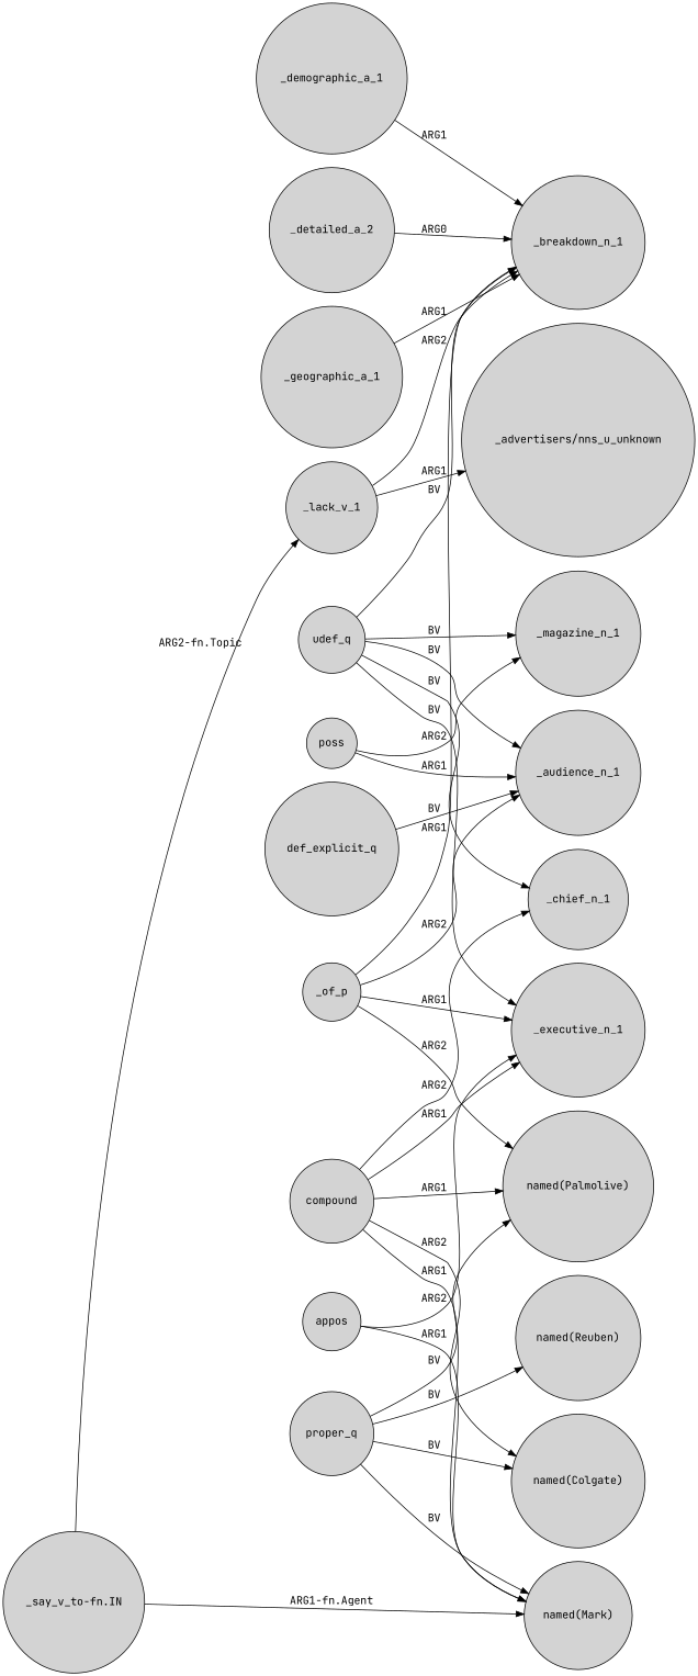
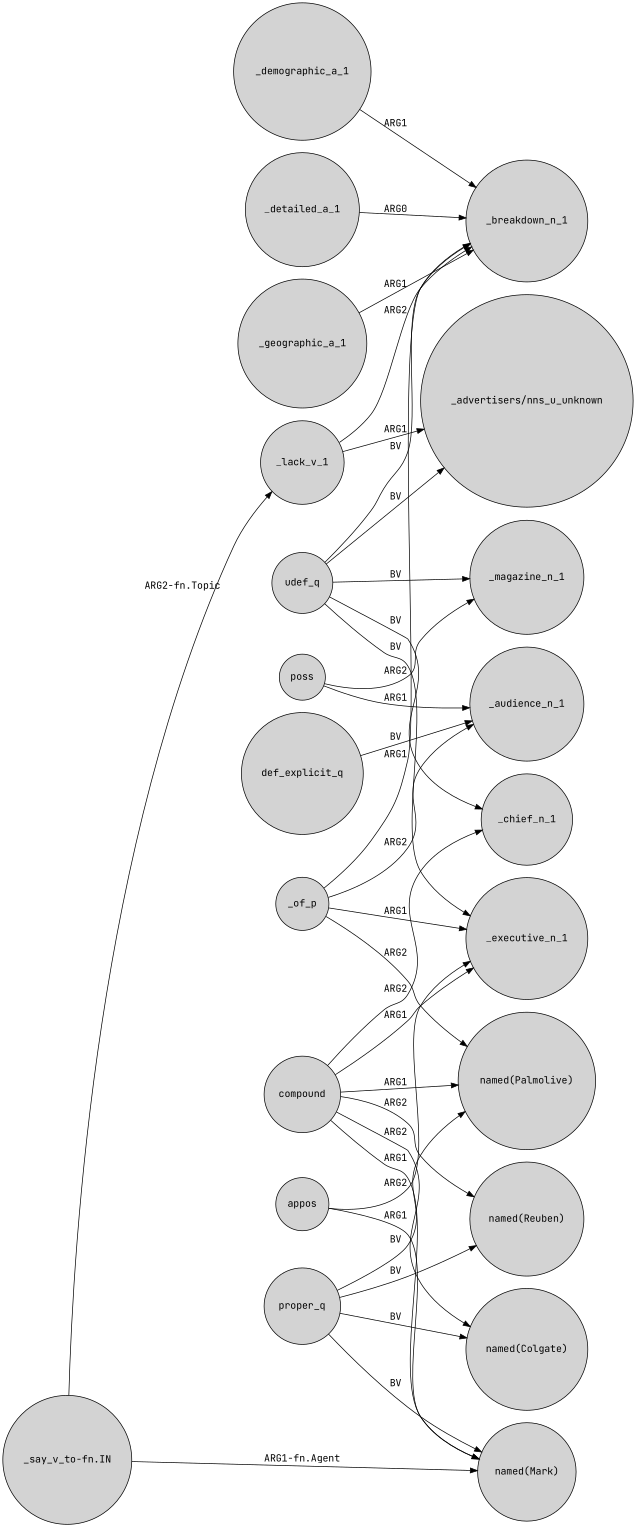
  digraph {
    fontname="JetBrains Mono"
    rankdir=LR
    node [fontname="JetBrains Mono" shape=circle style=filled]
    edge [fontname="JetBrains Mono"]
    _lack_v_1
    _breakdown_n_1
    "_advertisers/nns_u_unknown"
    _demographic_a_1
    _of_p
    _executive_n_1
    _audience_n_1
    "named(Palmolive)"
    poss
    _magazine_n_1
    udef_q
    _chief_n_1
-   _detailed_a_1 [label=_detailed_a_2]
+   _detailed_a_1
    proper_q
    "named(Reuben)"
    "named(Mark)"
    "named(Colgate)"
    compound
    appos
    "_say_v_to-fn.IN"
    def_explicit_q
    _geographic_a_1
    _lack_v_1 -> _breakdown_n_1 [label=ARG2]
    _lack_v_1 -> "_advertisers/nns_u_unknown" [label=ARG1]
    _demographic_a_1 -> _breakdown_n_1 [label=ARG1]
    _of_p -> _breakdown_n_1 [label=ARG1]
    _of_p -> _executive_n_1 [label=ARG1]
    _of_p -> _audience_n_1 [label=ARG2]
    _of_p -> "named(Palmolive)" [label=ARG2]
    poss -> _audience_n_1 [label=ARG1]
    poss -> _magazine_n_1 [label=ARG2]
    udef_q -> _breakdown_n_1 [label=BV]
-   udef_q -> _audience_n_1 [label=BV]
+   udef_q -> "_advertisers/nns_u_unknown" [label=BV]
    udef_q -> _executive_n_1 [label=BV]
    udef_q -> _magazine_n_1 [label=BV]
    udef_q -> _chief_n_1 [label=BV]
    _detailed_a_1 -> _breakdown_n_1 [label=ARG0]
    proper_q -> "named(Palmolive)" [label=BV]
    proper_q -> "named(Reuben)" [label=BV]
    proper_q -> "named(Mark)" [label=BV]
    proper_q -> "named(Colgate)" [label=BV]
    compound -> _executive_n_1 [label=ARG1]
    compound -> "named(Palmolive)" [label=ARG1]
    compound -> _chief_n_1 [label=ARG2]
+   compound -> "named(Reuben)" [label=ARG2]
    compound -> "named(Mark)" [label=ARG1]
    compound -> "named(Colgate)" [label=ARG2]
    appos -> _executive_n_1 [label=ARG2]
    appos -> "named(Mark)" [label=ARG1]
    "_say_v_to-fn.IN" -> _lack_v_1 [label="ARG2-fn.Topic"]
    "_say_v_to-fn.IN" -> "named(Mark)" [label="ARG1-fn.Agent"]
    def_explicit_q -> _audience_n_1 [label=BV]
    _geographic_a_1 -> _breakdown_n_1 [label=ARG1]
  }
